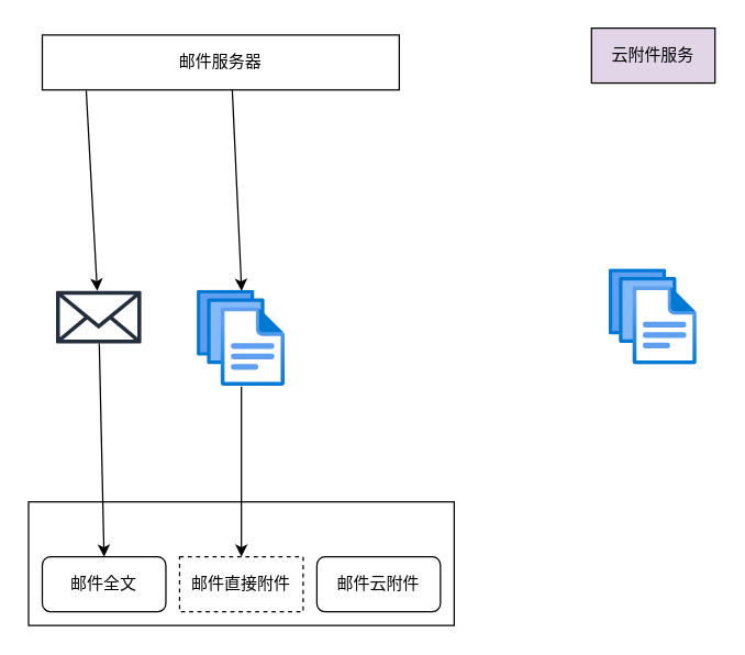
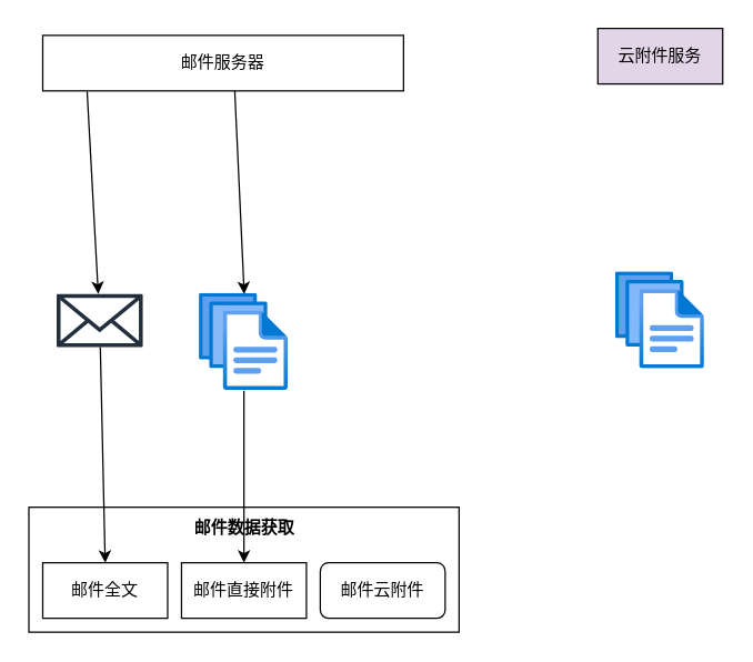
  <mxCell id="0" />
  <mxCell id="1" parent="0" />
  <mxCell id="2" style="rounded=0;orthogonalLoop=1;jettySize=auto;html=1;exitX=0.123;exitY=1.015;exitDx=0;exitDy=0;exitPerimeter=0;" edge="1" parent="1" source="4" target="6"><mxGeometry relative="1" as="geometry" /></mxCell>
  <mxCell id="3" style="rounded=0;orthogonalLoop=1;jettySize=auto;html=1;entryX=0.503;entryY=0.006;entryDx=0;entryDy=0;entryPerimeter=0;exitX=0.532;exitY=0.975;exitDx=0;exitDy=0;exitPerimeter=0;" edge="1" parent="1" source="4" target="8"><mxGeometry relative="1" as="geometry"><mxPoint x="250" y="110" as="sourcePoint" /><mxPoint x="254.006" y="251" as="targetPoint" /></mxGeometry></mxCell>
  <mxCell id="4" value="邮件服务器" style="rounded=0;whiteSpace=wrap;html=1;" vertex="1" parent="1"><mxGeometry x="30" y="25" width="260" height="40" as="geometry" /></mxCell>
  <mxCell id="5" value="云附件服务" style="rounded=0;whiteSpace=wrap;html=1;fillColor=#e1d5e7;" vertex="1" parent="1"><mxGeometry x="430" y="20" width="90" height="40" as="geometry" /></mxCell>
  <mxCell id="6" value="" style="sketch=0;outlineConnect=0;fontColor=#232F3E;gradientColor=none;fillColor=#232F3D;strokeColor=none;dashed=0;verticalLabelPosition=bottom;verticalAlign=top;align=center;html=1;fontSize=12;fontStyle=0;aspect=fixed;pointerEvents=1;shape=mxgraph.aws4.email_2;" vertex="1" parent="1"><mxGeometry x="40" y="211" width="62.08" height="39" as="geometry" /></mxCell>
  <mxCell id="7" value="" style="image;aspect=fixed;html=1;points=[];align=center;fontSize=12;image=img/lib/azure2/general/Files.svg;" vertex="1" parent="1"><mxGeometry x="443" y="195.5" width="64" height="70" as="geometry" /></mxCell>
  <mxCell id="8" value="" style="image;aspect=fixed;html=1;points=[];align=center;fontSize=12;image=img/lib/azure2/general/Files.svg;" vertex="1" parent="1"><mxGeometry x="143" y="211" width="64" height="70" as="geometry" /></mxCell>
  <mxCell id="9" value="" style="group" vertex="1" connectable="0" parent="1"><mxGeometry x="20" y="365" width="310" height="90" as="geometry" /></mxCell>
  <mxCell id="10" value="" style="rounded=0;whiteSpace=wrap;html=1;" vertex="1" parent="9"><mxGeometry width="310" height="90" as="geometry" /></mxCell>
- <mxCell id="11" value="邮件全文" style="whiteSpace=wrap;html=1;rounded=1;" vertex="1" parent="9"><mxGeometry x="10" y="40" width="90" height="40" as="geometry" /></mxCell>
- <mxCell id="12" value="邮件直接附件" style="rounded=0;whiteSpace=wrap;html=1;dashed=1;" vertex="1" parent="9"><mxGeometry x="110" y="40" width="90" height="40" as="geometry" /></mxCell>
+ <mxCell id="11" value="邮件全文" style="rounded=0;whiteSpace=wrap;html=1;" vertex="1" parent="9"><mxGeometry x="10" y="40" width="90" height="40" as="geometry" /></mxCell>
+ <mxCell id="12" value="邮件直接附件" style="rounded=0;whiteSpace=wrap;html=1;" vertex="1" parent="9"><mxGeometry x="110" y="40" width="90" height="40" as="geometry" /></mxCell>
  <mxCell id="13" value="邮件云附件" style="whiteSpace=wrap;html=1;rounded=1;" vertex="1" parent="9"><mxGeometry x="210" y="40" width="90" height="40" as="geometry" /></mxCell>
+ <mxCell id="14" value="邮件数据获取" style="text;html=1;align=center;verticalAlign=middle;resizable=0;points=[];autosize=1;strokeColor=none;fillColor=none;fontStyle=1" vertex="1" parent="9"><mxGeometry x="105" width="100" height="30" as="geometry" /></mxCell>
  <mxCell id="15" style="rounded=0;orthogonalLoop=1;jettySize=auto;html=1;entryX=0.5;entryY=0;entryDx=0;entryDy=0;" edge="1" parent="1" source="6" target="11"><mxGeometry relative="1" as="geometry" /></mxCell>
  <mxCell id="16" style="rounded=0;orthogonalLoop=1;jettySize=auto;html=1;entryX=0.5;entryY=0;entryDx=0;entryDy=0;" edge="1" parent="1" source="8" target="12"><mxGeometry relative="1" as="geometry" /></mxCell>
